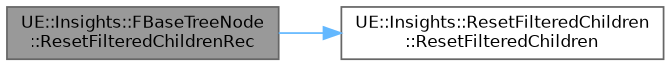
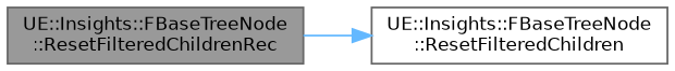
  digraph {
    rankdir=LR
    node [fontname=Helvetica fontsize=10 shape=box style=filled]
    n1 [color=gray40 fillcolor=grey60 fontcolor=black height=0.2 label="UE::Insights::FBaseTreeNode\l::ResetFilteredChildrenRec" width=0.4]
-   n2 [color=grey40 fillcolor=white height=0.2 label="UE::Insights::ResetFilteredChildren\l::ResetFilteredChildren" width=0.4]
+   n2 [color=grey40 fillcolor=white height=0.2 label="UE::Insights::FBaseTreeNode\l::ResetFilteredChildren" width=0.4]
    n1 -> n2 [color=steelblue1 fontname=Helvetica fontsize=10 labelfontname=Helvetica labelfontsize=10 style=solid]
  }
